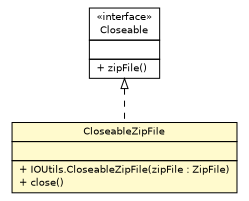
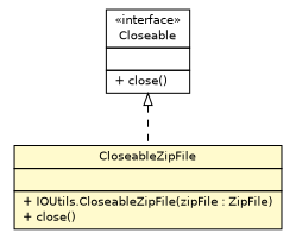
  digraph {
    nodesep=0.25
    ranksep=0.5
    node [fontcolor=black fontname=Helvetica fontsize=10.0 shape=plaintext]
    n1 [label=<<table title="sorcer.util.IOUtils.CloseableZipFile" border="0" cellborder="1" cellspacing="0" cellpadding="2" port="p" bgcolor="lemonChiffon" href="./IOUtils.CloseableZipFile.html"> 		<tr><td><table border="0" cellspacing="0" cellpadding="1"> <tr><td align="center" balign="center"> CloseableZipFile </td></tr> 		</table></td></tr> 		<tr><td><table border="0" cellspacing="0" cellpadding="1"> <tr><td align="left" balign="left">  </td></tr> 		</table></td></tr> 		<tr><td><table border="0" cellspacing="0" cellpadding="1"> <tr><td align="left" balign="left"> + IOUtils.CloseableZipFile(zipFile : ZipFile) </td></tr> <tr><td align="left" balign="left"> + close() </td></tr> 		</table></td></tr> 		</table>>]
-   n2 [label=<<table title="java.io.Closeable" border="0" cellborder="1" cellspacing="0" cellpadding="2" port="p" href="http://docs.oracle.com/javase/7/docs/api/java/io/Closeable.html"> 		<tr><td><table border="0" cellspacing="0" cellpadding="1"> <tr><td align="center" balign="center"> &#171;interface&#187; </td></tr> <tr><td align="center" balign="center"> Closeable </td></tr> 		</table></td></tr> 		<tr><td><table border="0" cellspacing="0" cellpadding="1"> <tr><td align="left" balign="left">  </td></tr> 		</table></td></tr> 		<tr><td><table border="0" cellspacing="0" cellpadding="1"> <tr><td align="left" balign="left"> + zipFile() </td></tr> 		</table></td></tr> 		</table>>]
+   n2 [label=<<table title="java.io.Closeable" border="0" cellborder="1" cellspacing="0" cellpadding="2" port="p" href="http://docs.oracle.com/javase/7/docs/api/java/io/Closeable.html"> 		<tr><td><table border="0" cellspacing="0" cellpadding="1"> <tr><td align="center" balign="center"> &#171;interface&#187; </td></tr> <tr><td align="center" balign="center"> Closeable </td></tr> 		</table></td></tr> 		<tr><td><table border="0" cellspacing="0" cellpadding="1"> <tr><td align="left" balign="left">  </td></tr> 		</table></td></tr> 		<tr><td><table border="0" cellspacing="0" cellpadding="1"> <tr><td align="left" balign="left"> + close() </td></tr> 		</table></td></tr> 		</table>>]
    n2 -> n1 [arrowtail=empty dir=back fontname=Helvetica fontsize=10 headport=p labelfontname=Helvetica labelfontsize=10 style=dashed tailport=p]
  }
